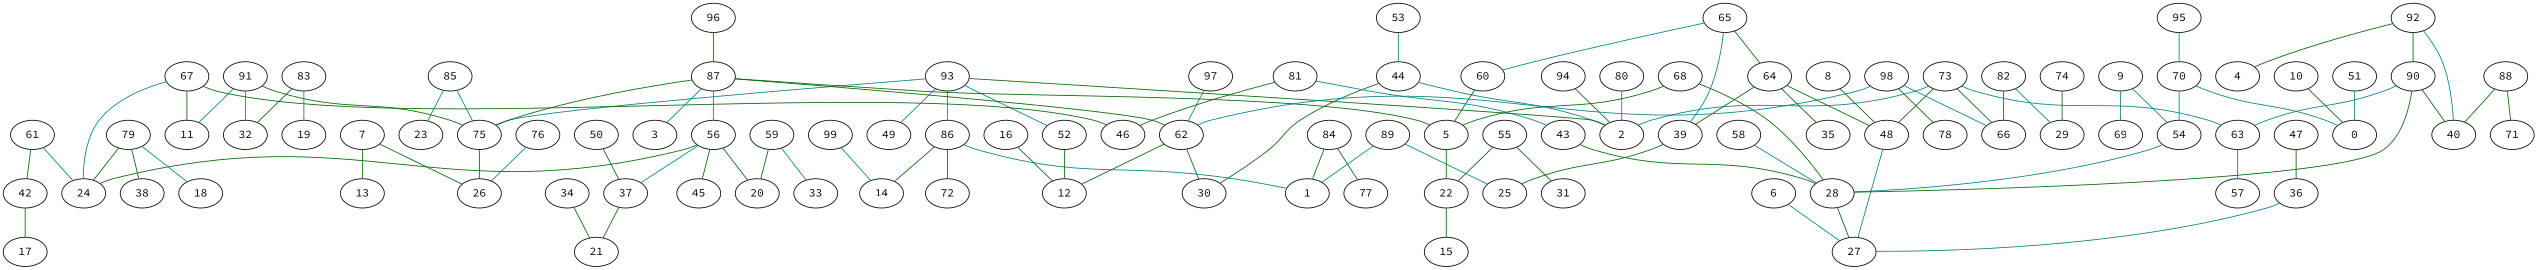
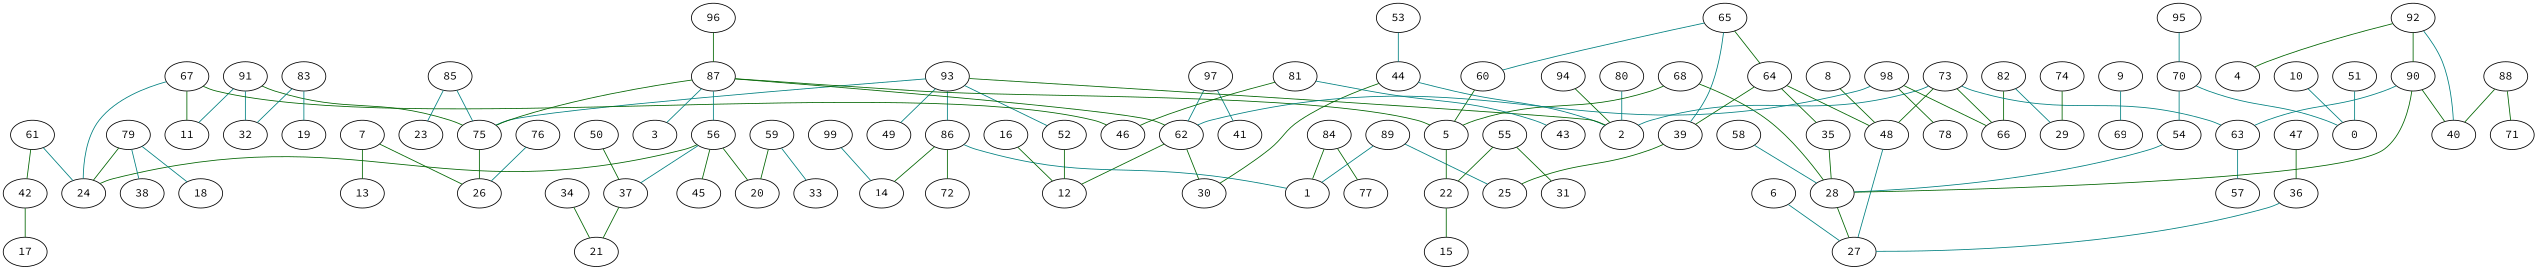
  digraph {
    fontname="Source Code Pro"
    node [fontname="Source Code Pro"]
    edge [color=darkgreen dir=none fontname="Source Code Pro"]
    34
    21
    89
    1
    25
    53
    44
    2
    30
    80
    99
    14
    39
    82
    29
    66
    42
    17
    36
    27
    63
    57
    94
    97
+   41
    62
    12
    48
    61
    24
    9
    69
    54
    28
    93
    49
    86
    75
    52
    72
    26
    76
    16
    73
    10
    0
    91
    32
    11
    37
    65
    60
    64
    5
    46
    35
    7
    13
    92
    4
    40
    90
    74
    67
    50
    59
    33
    20
    87
    56
    3
    45
    22
    79
    18
    38
    15
    68
    6
    55
    31
    47
    43
    96
    58
    84
    77
    95
    70
    81
    8
    83
    19
    85
    23
    88
    71
    98
    78
    51
    subgraph sub_1 {
      34
      21
      89
      1
      25
      53
      44
      2
      30
      80
      99
      14
      39
      82
      29
      66
      42
      17
      36
      27
      63
      57
      94
      97
+     41
      62
      12
      48
      61
      24
      9
      69
      54
      28
      93
      49
      86
      75
      52
      72
      26
      76
      16
      73
      10
      0
      91
      32
      11
      37
      65
      60
      64
      5
      46
      35
      7
      13
      92
      4
      40
      90
      74
      67
      50
      59
      33
      20
      87
      56
      3
      45
      22
      79
      18
      38
      15
      68
      6
      55
      31
      47
      43
      96
      58
      84
      77
      95
      70
      81
      8
      83
      19
      85
      23
      88
      71
      98
      78
      51
    }
    34 -> 21
    89 -> 1 [color=teal]
    89 -> 25 [color=teal]
    53 -> 44 [color=teal]
    44 -> 2 [color=teal]
    44 -> 30
    80 -> 2 [color=teal]
    99 -> 14 [color=teal]
    39 -> 25
    82 -> 29 [color=teal]
    82 -> 66
    42 -> 17
    36 -> 27 [color=teal]
    63 -> 57 [color=teal]
    94 -> 2
+   97 -> 41 [color=teal]
    97 -> 62 [color=teal]
    62 -> 30
    62 -> 12
    48 -> 27 [color=teal]
    61 -> 42
    61 -> 24 [color=teal]
    9 -> 69 [color=teal]
-   9 -> 54 [color=teal]
    54 -> 28 [color=teal]
    28 -> 27
    93 -> 2
    93 -> 49 [color=teal]
    93 -> 86 [color=teal]
    93 -> 75 [color=teal]
    93 -> 52 [color=teal]
    86 -> 1 [color=teal]
    86 -> 14
    86 -> 72
    75 -> 26
    52 -> 12
    76 -> 26 [color=teal]
    16 -> 12
    73 -> 2 [color=teal]
    73 -> 66
    73 -> 63 [color=teal]
    73 -> 48
-   10 -> 0
+   10 -> 0 [color=teal]
    91 -> 75
    91 -> 32 [color=teal]
    91 -> 11 [color=teal]
    37 -> 21
    65 -> 39 [color=teal]
    65 -> 60 [color=teal]
    65 -> 64
    60 -> 5
    64 -> 39
    64 -> 48
    64 -> 35
    5 -> 22
    7 -> 26
    7 -> 13
    92 -> 4
    92 -> 40 [color=teal]
    92 -> 90
    90 -> 63 [color=teal]
    90 -> 28
    90 -> 40
    74 -> 29
    67 -> 24 [color=teal]
    67 -> 11
    67 -> 46
    50 -> 37
    59 -> 33 [color=teal]
    59 -> 20
    87 -> 62
    87 -> 75
    87 -> 5
    87 -> 56 [color=teal]
    87 -> 3 [color=teal]
    56 -> 24
    56 -> 37 [color=teal]
    56 -> 20
    56 -> 45
    22 -> 15
    79 -> 24
    79 -> 18 [color=teal]
-   79 -> 38
+   79 -> 38 [color=teal]
    68 -> 28
    68 -> 5
    6 -> 27 [color=teal]
    55 -> 22
    55 -> 31
    47 -> 36
-   43 -> 28
+   35 -> 28
    96 -> 87
    58 -> 28 [color=teal]
    84 -> 1
    84 -> 77
    95 -> 70 [color=teal]
    70 -> 54 [color=teal]
    70 -> 0 [color=teal]
    81 -> 46
    81 -> 43 [color=teal]
    8 -> 48
-   83 -> 32
+   83 -> 32 [color=teal]
    83 -> 19 [color=teal]
    85 -> 75 [color=teal]
    85 -> 23 [color=teal]
    88 -> 40
    88 -> 71
-   98 -> 66 [color=teal]
+   98 -> 66
    98 -> 62 [color=teal]
    98 -> 78
    51 -> 0 [color=teal]
  }
